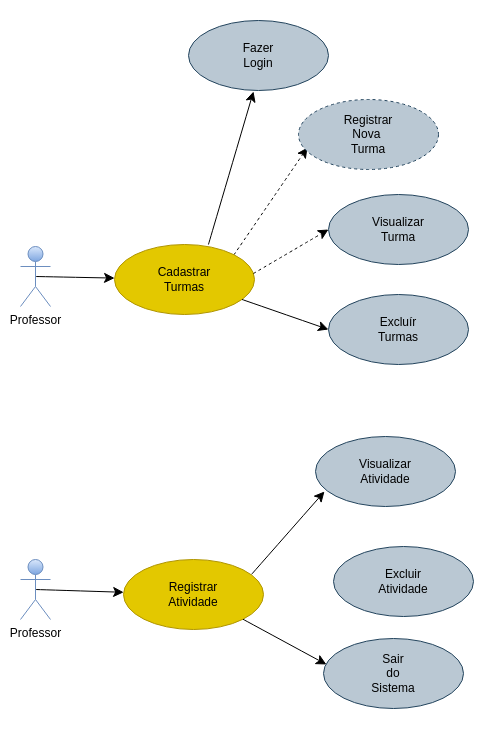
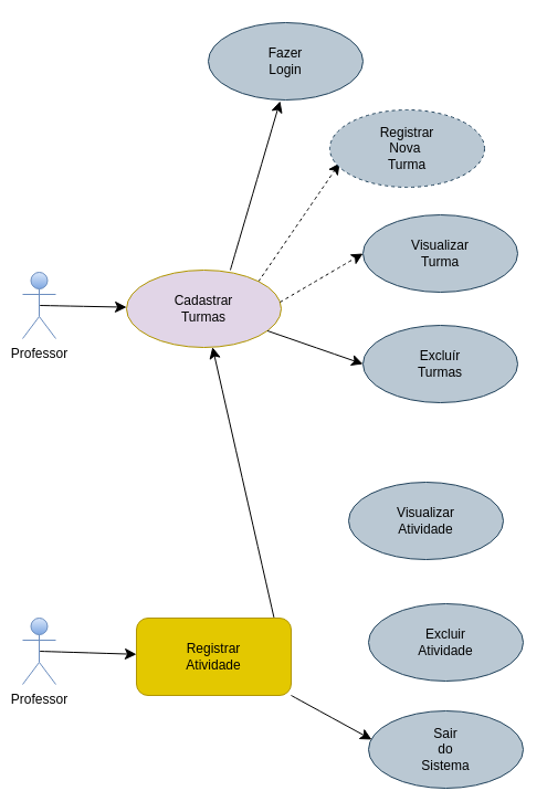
  <mxCell id="0" />
  <mxCell id="1" parent="0" />
  <mxCell id="2" style="edgeStyle=none;curved=1;rounded=0;orthogonalLoop=1;jettySize=auto;html=1;exitX=0.5;exitY=0.5;exitDx=0;exitDy=0;exitPerimeter=0;fontSize=12;startSize=8;endSize=8;" edge="1" parent="1" source="3" target="5"><mxGeometry relative="1" as="geometry"><mxPoint x="169" y="276" as="targetPoint" /></mxGeometry></mxCell>
  <mxCell id="3" value="Professor" style="shape=umlActor;verticalLabelPosition=bottom;verticalAlign=top;html=1;fillColor=#dae8fc;strokeColor=#6c8ebf;gradientColor=#7ea6e0;" vertex="1" parent="1"><mxGeometry x="20" y="246" width="30" height="60" as="geometry" /></mxCell>
  <mxCell id="4" style="edgeStyle=none;curved=1;rounded=0;orthogonalLoop=1;jettySize=auto;html=1;fontSize=12;startSize=8;endSize=8;entryX=0.064;entryY=0.686;entryDx=0;entryDy=0;entryPerimeter=0;exitX=1;exitY=0;exitDx=0;exitDy=0;dashed=1;" edge="1" parent="1" source="5" target="6"><mxGeometry relative="1" as="geometry"><mxPoint x="300" y="197" as="targetPoint" /><mxPoint x="236" y="250" as="sourcePoint" /></mxGeometry></mxCell>
- <mxCell id="5" value="&lt;div&gt;Cadastrar&lt;/div&gt;&lt;div&gt;Turmas&lt;/div&gt;" style="ellipse;whiteSpace=wrap;html=1;fillColor=#e3c800;strokeColor=#B09500;fontColor=#000000;" vertex="1" parent="1"><mxGeometry x="114" y="244" width="140" height="70" as="geometry" /></mxCell>
+ <mxCell id="5" value="&lt;div&gt;Cadastrar&lt;/div&gt;&lt;div&gt;Turmas&lt;/div&gt;" style="ellipse;whiteSpace=wrap;html=1;fillColor=#e1d5e7;strokeColor=#B09500;fontColor=#000000;" vertex="1" parent="1"><mxGeometry x="114" y="244" width="140" height="70" as="geometry" /></mxCell>
  <mxCell id="6" value="Registrar&lt;div&gt;Nova&amp;nbsp;&lt;/div&gt;&lt;div&gt;Turma&lt;/div&gt;" style="ellipse;whiteSpace=wrap;html=1;fillColor=#bac8d3;strokeColor=#23445d;dashed=1;" vertex="1" parent="1"><mxGeometry x="298" y="99" width="140" height="70" as="geometry" /></mxCell>
  <mxCell id="7" value="Visualizar&lt;div&gt;Turma&lt;/div&gt;" style="ellipse;whiteSpace=wrap;html=1;fillColor=#bac8d3;strokeColor=#23445d;" vertex="1" parent="1"><mxGeometry x="328" y="194" width="140" height="70" as="geometry" /></mxCell>
  <mxCell id="8" style="edgeStyle=none;curved=1;rounded=0;orthogonalLoop=1;jettySize=auto;html=1;fontSize=12;startSize=8;endSize=8;entryX=0;entryY=0.5;entryDx=0;entryDy=0;exitX=0.993;exitY=0.414;exitDx=0;exitDy=0;exitPerimeter=0;dashed=1;" edge="1" parent="1" source="5" target="7"><mxGeometry relative="1" as="geometry"><mxPoint x="302" y="279" as="targetPoint" /><mxPoint x="258" y="273" as="sourcePoint" /></mxGeometry></mxCell>
  <mxCell id="9" value="Excluír&lt;div&gt;Turmas&lt;/div&gt;" style="ellipse;whiteSpace=wrap;html=1;fillColor=#bac8d3;strokeColor=#23445d;" vertex="1" parent="1"><mxGeometry x="328" y="294" width="140" height="70" as="geometry" /></mxCell>
  <mxCell id="10" style="edgeStyle=none;curved=1;rounded=0;orthogonalLoop=1;jettySize=auto;html=1;fontSize=12;startSize=8;endSize=8;entryX=0;entryY=0.5;entryDx=0;entryDy=0;" edge="1" parent="1" source="5" target="9"><mxGeometry relative="1" as="geometry"><mxPoint x="289" y="351" as="targetPoint" /><mxPoint x="237" y="353" as="sourcePoint" /></mxGeometry></mxCell>
  <mxCell id="11" style="edgeStyle=none;curved=1;rounded=0;orthogonalLoop=1;jettySize=auto;html=1;exitX=0.5;exitY=0.5;exitDx=0;exitDy=0;exitPerimeter=0;fontSize=12;startSize=8;endSize=8;" edge="1" source="12" target="14" parent="1"><mxGeometry relative="1" as="geometry"><mxPoint x="169" y="589" as="targetPoint" /></mxGeometry></mxCell>
  <mxCell id="12" value="Professor" style="shape=umlActor;verticalLabelPosition=bottom;verticalAlign=top;html=1;fillColor=#dae8fc;strokeColor=#6c8ebf;gradientColor=#7ea6e0;" vertex="1" parent="1"><mxGeometry x="20" y="559" width="30" height="60" as="geometry" /></mxCell>
- <mxCell id="13" style="edgeStyle=none;curved=1;rounded=0;orthogonalLoop=1;jettySize=auto;html=1;exitX=0.914;exitY=0.214;exitDx=0;exitDy=0;fontSize=12;startSize=8;endSize=8;exitPerimeter=0;entryX=0.064;entryY=0.786;entryDx=0;entryDy=0;entryPerimeter=0;" edge="1" source="14" target="15" parent="1"><mxGeometry relative="1" as="geometry"><mxPoint x="315" y="486" as="targetPoint" /></mxGeometry></mxCell>
- <mxCell id="14" value="Registrar&lt;div&gt;Atividade&lt;/div&gt;" style="ellipse;whiteSpace=wrap;html=1;fillColor=#e3c800;strokeColor=#B09500;fontColor=#000000;" vertex="1" parent="1"><mxGeometry x="123" y="559" width="140" height="70" as="geometry" /></mxCell>
+ <mxCell id="13" style="edgeStyle=none;curved=1;rounded=0;orthogonalLoop=1;jettySize=auto;html=1;exitX=0.914;exitY=0.214;exitDx=0;exitDy=0;fontSize=12;startSize=8;endSize=8;exitPerimeter=0;" edge="1" source="14" target="5" parent="1"><mxGeometry relative="1" as="geometry"><mxPoint x="315" y="486" as="targetPoint" /></mxGeometry></mxCell>
+ <mxCell id="14" value="Registrar&lt;div&gt;Atividade&lt;/div&gt;" style="whiteSpace=wrap;html=1;fillColor=#e3c800;strokeColor=#B09500;fontColor=#000000;rounded=1;" vertex="1" parent="1"><mxGeometry x="123" y="559" width="140" height="70" as="geometry" /></mxCell>
  <mxCell id="15" value="Visualizar&lt;div&gt;Atividade&lt;/div&gt;" style="ellipse;whiteSpace=wrap;html=1;fillColor=#bac8d3;strokeColor=#23445d;" vertex="1" parent="1"><mxGeometry x="315" y="436" width="140" height="70" as="geometry" /></mxCell>
  <mxCell id="16" value="Excluir&lt;div&gt;Atividade&lt;/div&gt;" style="ellipse;whiteSpace=wrap;html=1;fillColor=#bac8d3;strokeColor=#23445d;" vertex="1" parent="1"><mxGeometry x="333" y="546" width="140" height="70" as="geometry" /></mxCell>
- <mxCell id="17" value="Sair&lt;div&gt;do&lt;/div&gt;&lt;div&gt;Sistema&lt;/div&gt;" style="ellipse;whiteSpace=wrap;html=1;fillColor=#bac8d3;strokeColor=#23445d;" vertex="1" parent="1"><mxGeometry x="323" y="638" width="140" height="70" as="geometry" /></mxCell>
+ <mxCell id="17" value="Sair&lt;div&gt;do&lt;/div&gt;&lt;div&gt;Sistema&lt;/div&gt;" style="ellipse;whiteSpace=wrap;html=1;fillColor=#bac8d3;strokeColor=#23445d;" vertex="1" parent="1"><mxGeometry x="333" y="643" width="140" height="70" as="geometry" /></mxCell>
  <mxCell id="18" style="edgeStyle=none;curved=1;rounded=0;orthogonalLoop=1;jettySize=auto;html=1;fontSize=12;startSize=8;endSize=8;exitX=1;exitY=1;exitDx=0;exitDy=0;entryX=0.021;entryY=0.371;entryDx=0;entryDy=0;entryPerimeter=0;" edge="1" source="14" target="17" parent="1"><mxGeometry relative="1" as="geometry"><mxPoint x="289" y="664" as="targetPoint" /><mxPoint x="237" y="666" as="sourcePoint" /></mxGeometry></mxCell>
  <mxCell id="19" style="edgeStyle=none;curved=1;rounded=0;orthogonalLoop=1;jettySize=auto;html=1;entryX=0;entryY=0.5;entryDx=0;entryDy=0;fontSize=12;startSize=8;endSize=8;" edge="1" parent="1" source="7" target="7"><mxGeometry relative="1" as="geometry" /></mxCell>
  <mxCell id="20" style="edgeStyle=none;curved=1;rounded=0;orthogonalLoop=1;jettySize=auto;html=1;exitX=0.671;exitY=0;exitDx=0;exitDy=0;fontSize=12;startSize=8;endSize=8;exitPerimeter=0;" edge="1" parent="1" source="5"><mxGeometry relative="1" as="geometry"><mxPoint x="253" y="91" as="targetPoint" /><mxPoint x="190" y="244" as="sourcePoint" /></mxGeometry></mxCell>
  <mxCell id="21" value="Fazer&lt;div&gt;Login&lt;/div&gt;" style="ellipse;whiteSpace=wrap;html=1;fillColor=#bac8d3;strokeColor=#23445d;" vertex="1" parent="1"><mxGeometry x="188" y="20" width="140" height="70" as="geometry" /></mxCell>
